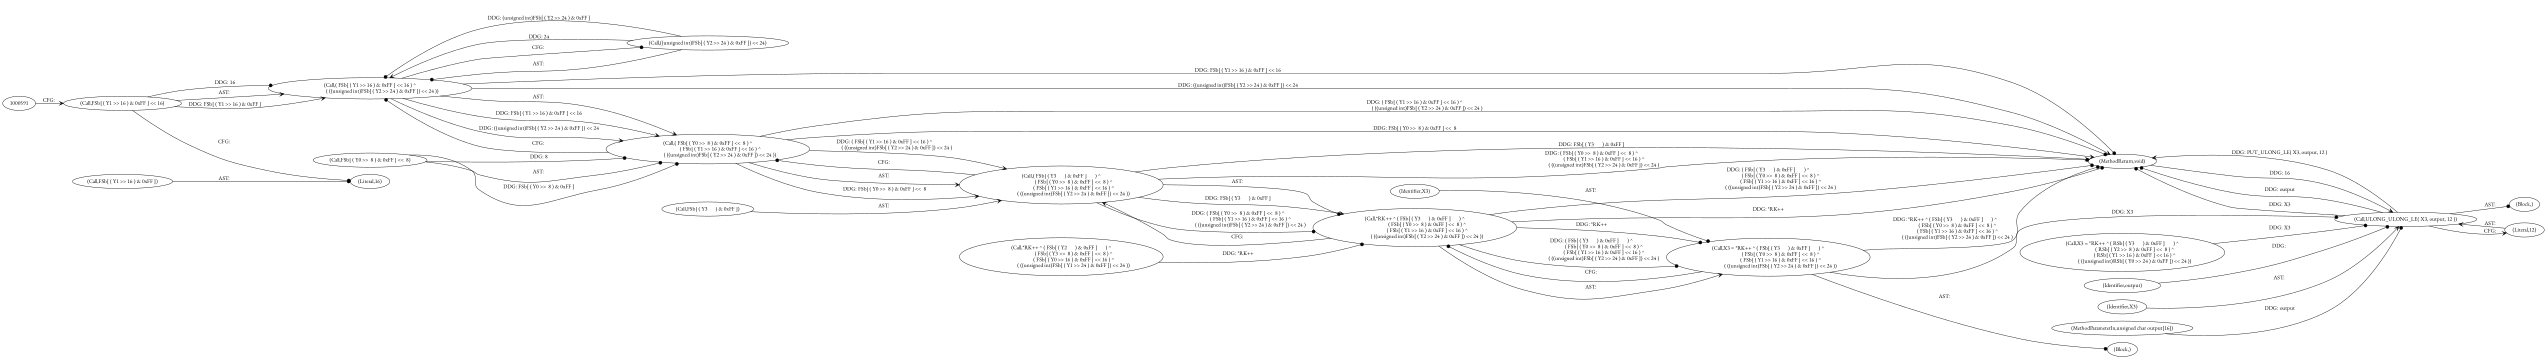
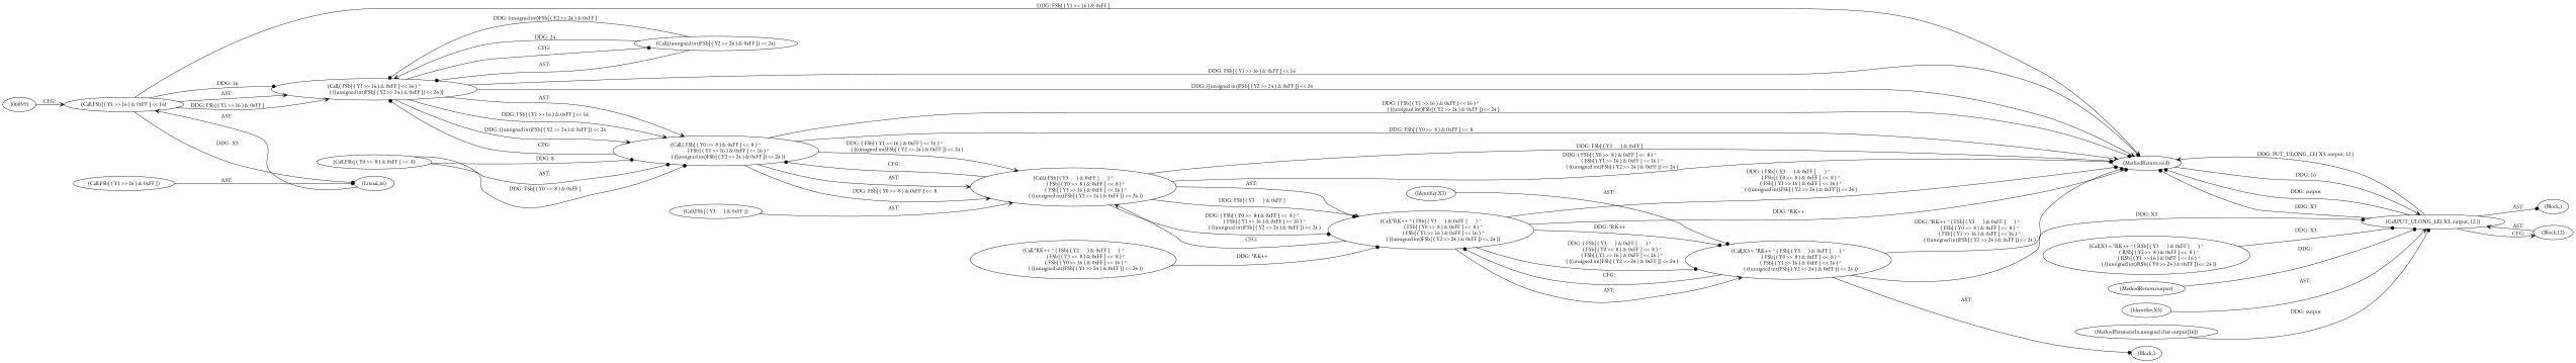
  digraph {
    fontname="EB Garamond"
    rankdir=LR
    node [fontname="EB Garamond"]
    edge [arrowhead=dot fontname="EB Garamond"]
    n1 [label="(Call,FSb[ ( Y1 >> 16 ) & 0xFF ] << 16)"]
    n2 [label="(Call,( FSb[ ( Y1 >> 16 ) & 0xFF ] << 16 ) ^\n                     ( ((unsigned int)FSb[ ( Y2 >> 24 ) & 0xFF ]) << 24 ))"]
    n3 [label="(MethodReturn,void)"]
    n4 [label="(Literal,16)"]
    n5 [label="(Call,( FSb[ ( Y0 >>  8 ) & 0xFF ] <<  8 ) ^\n                     ( FSb[ ( Y1 >> 16 ) & 0xFF ] << 16 ) ^\n                     ( ((unsigned int)FSb[ ( Y2 >> 24 ) & 0xFF ]) << 24 ))"]
    n6 [label="(Call,((unsigned int)FSb[ ( Y2 >> 24 ) & 0xFF ]) << 24)"]
-   n7 [label="(Call,ULONG_ULONG_LE( X3, output, 12 ))"]
+   n7 [label="(Call,PUT_ULONG_LE( X3, output, 12 ))"]
    n8 [label="(Call,( FSb[ ( Y3       ) & 0xFF ]       ) ^\n                     ( FSb[ ( Y0 >>  8 ) & 0xFF ] <<  8 ) ^\n                     ( FSb[ ( Y1 >> 16 ) & 0xFF ] << 16 ) ^\n                     ( ((unsigned int)FSb[ ( Y2 >> 24 ) & 0xFF ]) << 24 ))"]
    n9 [label="(Call,*RK++ ^ ( FSb[ ( Y3       ) & 0xFF ]       ) ^\n                     ( FSb[ ( Y0 >>  8 ) & 0xFF ] <<  8 ) ^\n                     ( FSb[ ( Y1 >> 16 ) & 0xFF ] << 16 ) ^\n                     ( ((unsigned int)FSb[ ( Y2 >> 24 ) & 0xFF ]) << 24 ))"]
    n10 [label="(Call,X3 = *RK++ ^ ( FSb[ ( Y3       ) & 0xFF ]       ) ^\n                     ( FSb[ ( Y0 >>  8 ) & 0xFF ] <<  8 ) ^\n                     ( FSb[ ( Y1 >> 16 ) & 0xFF ] << 16 ) ^\n                     ( ((unsigned int)FSb[ ( Y2 >> 24 ) & 0xFF ]) << 24 ))"]
    n11 [label="(Block,)"]
    n12 [label="(Block,)"]
-   n13 [label="(Literal,12)"]
+   n13 [label="(Block,12)"]
    n14 [label="(Call,X3 = *RK++ ^ ( RSb[ ( Y3       ) & 0xFF ]       ) ^\n                     ( RSb[ ( Y2 >>  8 ) & 0xFF ] <<  8 ) ^\n                     ( RSb[ ( Y1 >> 16 ) & 0xFF ] << 16 ) ^\n                     ( ((unsigned int)RSb[ ( Y0 >> 24 ) & 0xFF ]) << 24 ))"]
    n15 [label="(Call,FSb[ ( Y1 >> 16 ) & 0xFF ])"]
-   n16 [label="(Identifier,output)"]
+   n16 [label="(MethodReturn,output)"]
    n17 [label="(Call,*RK++ ^ ( FSb[ ( Y2       ) & 0xFF ]       ) ^\n                     ( FSb[ ( Y3 >>  8 ) & 0xFF ] <<  8 ) ^\n                     ( FSb[ ( Y0 >> 16 ) & 0xFF ] << 16 ) ^\n                     ( ((unsigned int)FSb[ ( Y1 >> 24 ) & 0xFF ]) << 24 ))"]
    n18 [label="(Identifier,X3)"]
    n19 [label="(Call,FSb[ ( Y3       ) & 0xFF ])"]
    n20 [label="(Identifier,X3)"]
    n21 [label="(Call,FSb[ ( Y0 >>  8 ) & 0xFF ] <<  8)"]
    n22 [label="(MethodParameterIn,unsigned char output[16])"]
    1000591
    n1 -> n2 [arrowhead=vee label="AST: "]
    n1 -> n2 [arrowhead=vee label="DDG: FSb[ ( Y1 >> 16 ) & 0xFF ]"]
    n1 -> n2 [label="DDG: 16"]
-   n1 -> n4 [label="CFG: "]
+   n1 -> n3 [arrowhead=vee label="DDG: FSb[ ( Y1 >> 16 ) & 0xFF ]"]
+   n1 -> n4 [label="DDG: X3"]
    n2 -> n3 [label="DDG: FSb[ ( Y1 >> 16 ) & 0xFF ] << 16"]
    n2 -> n3 [arrowhead=vee label="DDG: ((unsigned int)FSb[ ( Y2 >> 24 ) & 0xFF ]) << 24"]
    n2 -> n5 [arrowhead=vee label="AST: "]
    n2 -> n5 [arrowhead=vee label="DDG: FSb[ ( Y1 >> 16 ) & 0xFF ] << 16"]
    n2 -> n5 [arrowhead=vee label="DDG: ((unsigned int)FSb[ ( Y2 >> 24 ) & 0xFF ]) << 24"]
    n2 -> n6 [label="CFG: "]
    n3 -> n7 [arrowhead=vee label="DDG: 16"]
+   n4 -> n1 [arrowhead=vee label="AST: "]
    n5 -> n2 [label="CFG: "]
    n5 -> n3 [label="DDG: ( FSb[ ( Y1 >> 16 ) & 0xFF ] << 16 ) ^\n                     ( ((unsigned int)FSb[ ( Y2 >> 24 ) & 0xFF ]) << 24 )"]
    n5 -> n3 [arrowhead=vee label="DDG: FSb[ ( Y0 >>  8 ) & 0xFF ] <<  8"]
    n5 -> n8 [arrowhead=vee label="AST: "]
    n5 -> n8 [arrowhead=vee label="DDG: FSb[ ( Y0 >>  8 ) & 0xFF ] <<  8"]
    n5 -> n8 [arrowhead=vee label="DDG: ( FSb[ ( Y1 >> 16 ) & 0xFF ] << 16 ) ^\n                     ( ((unsigned int)FSb[ ( Y2 >> 24 ) & 0xFF ]) << 24 )"]
    n6 -> n2 [label="AST: "]
    n6 -> n2 [label="DDG: (unsigned int)FSb[ ( Y2 >> 24 ) & 0xFF ]"]
    n6 -> n2 [arrowhead=vee label="DDG: 24"]
    n7 -> n3 [label="DDG: output"]
    n7 -> n3 [label="DDG: X3"]
    n7 -> n3 [arrowhead=vee label="DDG: PUT_ULONG_LE( X3, output, 12 )"]
    n7 -> n12 [label="AST: "]
    n7 -> n13 [arrowhead=vee label="CFG: "]
    n8 -> n3 [arrowhead=vee label="DDG: FSb[ ( Y3       ) & 0xFF ]"]
    n8 -> n3 [label="DDG: ( FSb[ ( Y0 >>  8 ) & 0xFF ] <<  8 ) ^\n                     ( FSb[ ( Y1 >> 16 ) & 0xFF ] << 16 ) ^\n                     ( ((unsigned int)FSb[ ( Y2 >> 24 ) & 0xFF ]) << 24 )"]
    n8 -> n5 [label="CFG: "]
    n8 -> n9 [label="AST: "]
    n8 -> n9 [arrowhead=vee label="DDG: FSb[ ( Y3       ) & 0xFF ]"]
    n8 -> n9 [label="DDG: ( FSb[ ( Y0 >>  8 ) & 0xFF ] <<  8 ) ^\n                     ( FSb[ ( Y1 >> 16 ) & 0xFF ] << 16 ) ^\n                     ( ((unsigned int)FSb[ ( Y2 >> 24 ) & 0xFF ]) << 24 )"]
    n9 -> n3 [label="DDG: ( FSb[ ( Y3       ) & 0xFF ]       ) ^\n                     ( FSb[ ( Y0 >>  8 ) & 0xFF ] <<  8 ) ^\n                     ( FSb[ ( Y1 >> 16 ) & 0xFF ] << 16 ) ^\n                     ( ((unsigned int)FSb[ ( Y2 >> 24 ) & 0xFF ]) << 24 )"]
    n9 -> n3 [label="DDG: *RK++"]
    n9 -> n8 [arrowhead=vee label="CFG: "]
    n9 -> n10 [arrowhead=vee label="AST: "]
    n9 -> n10 [label="DDG: *RK++"]
    n9 -> n10 [label="DDG: ( FSb[ ( Y3       ) & 0xFF ]       ) ^\n                     ( FSb[ ( Y0 >>  8 ) & 0xFF ] <<  8 ) ^\n                     ( FSb[ ( Y1 >> 16 ) & 0xFF ] << 16 ) ^\n                     ( ((unsigned int)FSb[ ( Y2 >> 24 ) & 0xFF ]) << 24 )"]
    n10 -> n3 [label="DDG: *RK++ ^ ( FSb[ ( Y3       ) & 0xFF ]       ) ^\n                     ( FSb[ ( Y0 >>  8 ) & 0xFF ] <<  8 ) ^\n                     ( FSb[ ( Y1 >> 16 ) & 0xFF ] << 16 ) ^\n                     ( ((unsigned int)FSb[ ( Y2 >> 24 ) & 0xFF ]) << 24 )"]
    n10 -> n7 [label="DDG: X3"]
    n10 -> n9 [label="CFG: "]
    n10 -> n11 [label="AST: "]
    n13 -> n7 [arrowhead=vee label="AST: "]
    n14 -> n7 [label="DDG: X3"]
    n15 -> n4 [label="AST: "]
    n16 -> n7 [label="DDG: "]
    n17 -> n9 [label="DDG: *RK++"]
    n18 -> n10 [label="AST: "]
    n19 -> n8 [arrowhead=vee label="AST: "]
    n20 -> n7 [arrowhead=vee label="AST: "]
    n21 -> n5 [label="AST: "]
    n21 -> n5 [label="DDG: FSb[ ( Y0 >>  8 ) & 0xFF ]"]
    n21 -> n5 [label="DDG: 8"]
    n22 -> n7 [label="DDG: output"]
    1000591 -> n1 [arrowhead=vee label="CFG: "]
  }
